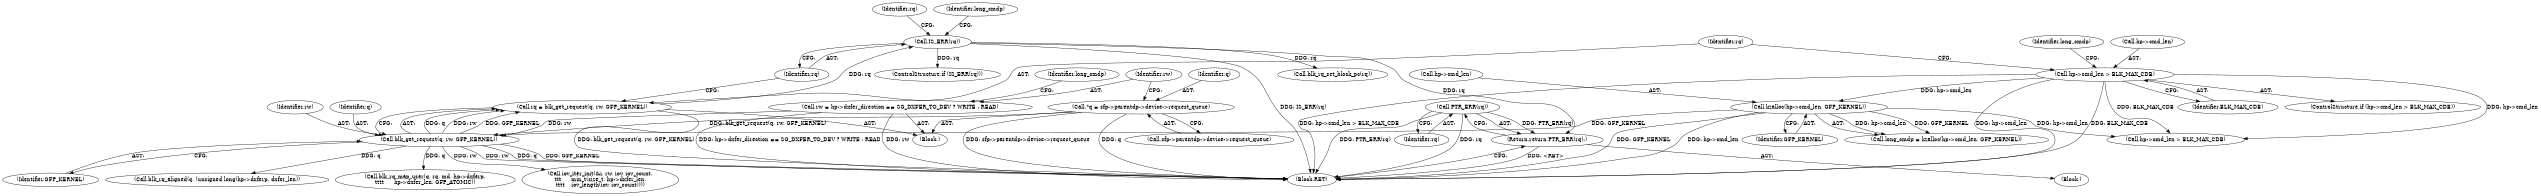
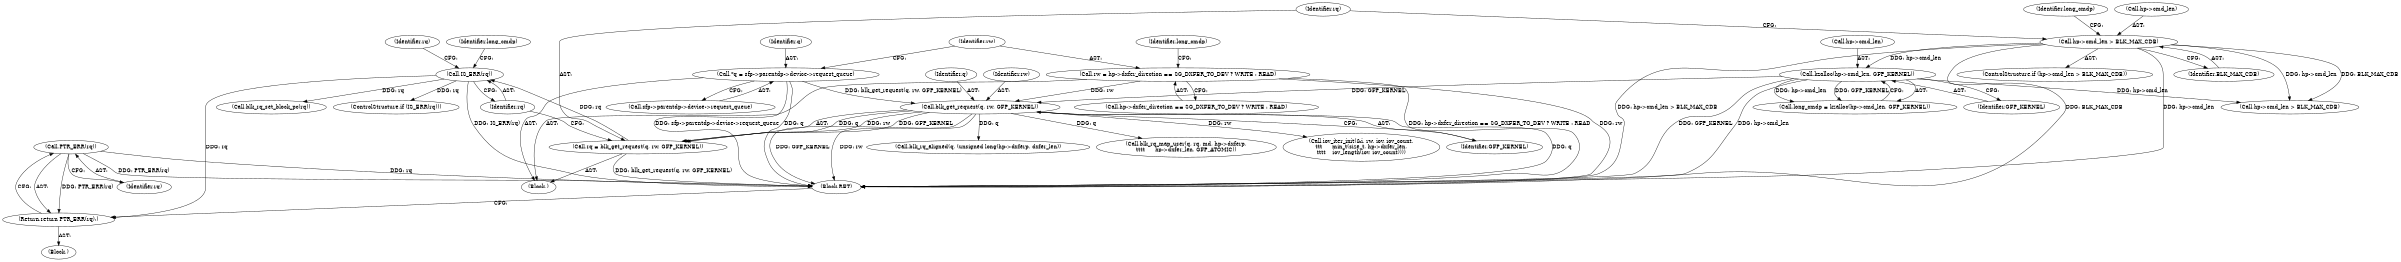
  digraph {
    n1 [label="(Call,PTR_ERR(rq))"]
    n2 [label="(Return,return PTR_ERR(rq);)"]
    n3 [label="(Identifier,rq)"]
    n4 [label="(Block,RET)"]
    n5 [label="(Block,)"]
    n6 [label="(Call,IS_ERR(rq))"]
    n7 [label="(ControlStructure,if (IS_ERR(rq)))"]
    n8 [label="(Call,blk_rq_set_block_pc(rq))"]
    n9 [label="(Identifier,rq)"]
    n10 [label="(Call,rq = blk_get_request(q, rw, GFP_KERNEL))"]
    n11 [label="(Call,blk_get_request(q, rw, GFP_KERNEL))"]
    n12 [label="(Block,)"]
    n13 [label="(Call,blk_rq_aligned(q, (unsigned long)hp->dxferp, dxfer_len))"]
    n14 [label="(Call,blk_rq_map_user(q, rq, md, hp->dxferp,\n\t\t\t\t      hp->dxfer_len, GFP_ATOMIC))"]
    n15 [label="(Call,iov_iter_init(&i, rw, iov, iov_count,\n\t\t\t      min_t(size_t, hp->dxfer_len,\n\t\t\t\t    iov_length(iov, iov_count))))"]
    n16 [label="(Identifier,GFP_KERNEL)"]
    n17 [label="(Call,*q = sfp->parentdp->device->request_queue)"]
    n18 [label="(Call,sfp->parentdp->device->request_queue)"]
    n19 [label="(Call,rw = hp->dxfer_direction == SG_DXFER_TO_DEV ? WRITE : READ)"]
+   n20 [label="(Call,hp->dxfer_direction == SG_DXFER_TO_DEV ? WRITE : READ)"]
    n21 [label="(Call,kzalloc(hp->cmd_len, GFP_KERNEL))"]
    n22 [label="(Call,hp->cmd_len > BLK_MAX_CDB)"]
    n23 [label="(Identifier,GFP_KERNEL)"]
    n24 [label="(Call,long_cmdp = kzalloc(hp->cmd_len, GFP_KERNEL))"]
    n25 [label="(Call,hp->cmd_len > BLK_MAX_CDB)"]
    n26 [label="(Identifier,BLK_MAX_CDB)"]
    n27 [label="(ControlStructure,if (hp->cmd_len > BLK_MAX_CDB))"]
    n28 [label="(Identifier,rq)"]
    n29 [label="(Call,hp->cmd_len)"]
    n30 [label="(Identifier,q)"]
    n31 [label="(Identifier,rw)"]
    n32 [label="(Call,hp->cmd_len)"]
    n33 [label="(Identifier,long_cmdp)"]
    n34 [label="(Identifier,long_cmdp)"]
    n35 [label="(Identifier,rq)"]
    n36 [label="(Identifier,rw)"]
    n37 [label="(Identifier,q)"]
    n38 [label="(Identifier,long_cmdp)"]
    n1 -> n2 [label="AST: "]
    n1 -> n2 [label="DDG: PTR_ERR(rq)"]
    n1 -> n3 [label="CFG: "]
    n1 -> n4 [label="DDG: PTR_ERR(rq)"]
    n1 -> n4 [label="DDG: rq"]
    n2 -> n1 [label="CFG: "]
-   n2 -> n4 [label="DDG: <RET>"]
    n2 -> n5 [label="AST: "]
    n3 -> n1 [label="AST: "]
    n4 -> n2 [label="CFG: "]
    n6 -> n2 [label="DDG: rq"]
    n6 -> n4 [label="DDG: IS_ERR(rq)"]
    n6 -> n7 [label="DDG: rq"]
    n6 -> n8 [label="DDG: rq"]
    n6 -> n9 [label="CFG: "]
    n9 -> n6 [label="AST: "]
    n9 -> n10 [label="CFG: "]
    n10 -> n4 [label="DDG: blk_get_request(q, rw, GFP_KERNEL)"]
    n10 -> n6 [label="DDG: rq"]
-   n10 -> n11 [label="CFG: "]
    n10 -> n12 [label="AST: "]
    n11 -> n4 [label="DDG: rw"]
    n11 -> n4 [label="DDG: q"]
    n11 -> n4 [label="DDG: GFP_KERNEL"]
    n11 -> n10 [label="AST: "]
    n11 -> n10 [label="DDG: q"]
    n11 -> n10 [label="DDG: rw"]
    n11 -> n10 [label="DDG: GFP_KERNEL"]
    n11 -> n13 [label="DDG: q"]
    n11 -> n14 [label="DDG: q"]
    n11 -> n15 [label="DDG: rw"]
    n11 -> n16 [label="CFG: "]
    n16 -> n11 [label="AST: "]
    n17 -> n4 [label="DDG: sfp->parentdp->device->request_queue"]
    n17 -> n4 [label="DDG: q"]
    n17 -> n11 [label="DDG: blk_get_request(q, rw, GFP_KERNEL)"]
    n17 -> n12 [label="AST: "]
    n17 -> n18 [label="CFG: "]
    n18 -> n17 [label="AST: "]
    n19 -> n4 [label="DDG: rw"]
    n19 -> n4 [label="DDG: hp->dxfer_direction == SG_DXFER_TO_DEV ? WRITE : READ"]
    n19 -> n11 [label="DDG: rw"]
    n19 -> n12 [label="AST: "]
+   n19 -> n20 [label="CFG: "]
+   n20 -> n19 [label="AST: "]
    n21 -> n4 [label="DDG: hp->cmd_len"]
    n21 -> n4 [label="DDG: GFP_KERNEL"]
    n21 -> n11 [label="DDG: GFP_KERNEL"]
    n21 -> n22 [label="DDG: hp->cmd_len"]
    n21 -> n23 [label="CFG: "]
    n21 -> n24 [label="AST: "]
    n21 -> n24 [label="DDG: hp->cmd_len"]
    n21 -> n24 [label="DDG: GFP_KERNEL"]
    n23 -> n21 [label="AST: "]
+   n24 -> n21 [label="CFG: "]
    n25 -> n4 [label="DDG: BLK_MAX_CDB"]
    n25 -> n4 [label="DDG: hp->cmd_len > BLK_MAX_CDB"]
    n25 -> n4 [label="DDG: hp->cmd_len"]
    n25 -> n21 [label="DDG: hp->cmd_len"]
    n25 -> n22 [label="DDG: hp->cmd_len"]
    n25 -> n22 [label="DDG: BLK_MAX_CDB"]
    n25 -> n26 [label="CFG: "]
    n25 -> n27 [label="AST: "]
    n26 -> n25 [label="AST: "]
    n28 -> n6 [label="CFG: "]
    n29 -> n21 [label="AST: "]
    n30 -> n17 [label="AST: "]
    n31 -> n17 [label="CFG: "]
    n31 -> n19 [label="AST: "]
    n32 -> n25 [label="AST: "]
    n33 -> n25 [label="CFG: "]
    n34 -> n6 [label="CFG: "]
    n35 -> n10 [label="AST: "]
    n35 -> n25 [label="CFG: "]
    n36 -> n11 [label="AST: "]
    n37 -> n11 [label="AST: "]
    n38 -> n19 [label="CFG: "]
  }
